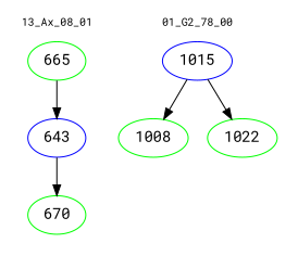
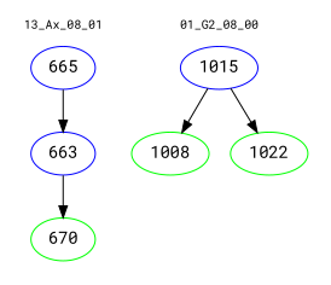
  digraph {
    fontname="Roboto Mono"
    node [color=blue fontname="Roboto Mono"]
    edge [color=black fontname="Roboto Mono"]
-   n1 [color=green label=665]
-   n2 [label=643]
+   n1 [label=665]
+   n2 [label=663]
    n3 [color=green label=670]
    n4 [label=1015]
    n5 [color=green label=1008]
    n6 [color=green label=1022]
    subgraph cluster_1 {
      color=white
      fontsize=10
      label="13_Ax_08_01"
      n1
      n2
      n3
    }
    subgraph cluster_2 {
      color=white
      fontsize=10
-     label="01_G2_78_00"
+     label="01_G2_08_00"
      n4
      n5
      n6
    }
    n1 -> n2
    n2 -> n3
    n4 -> n5
    n4 -> n6
  }
